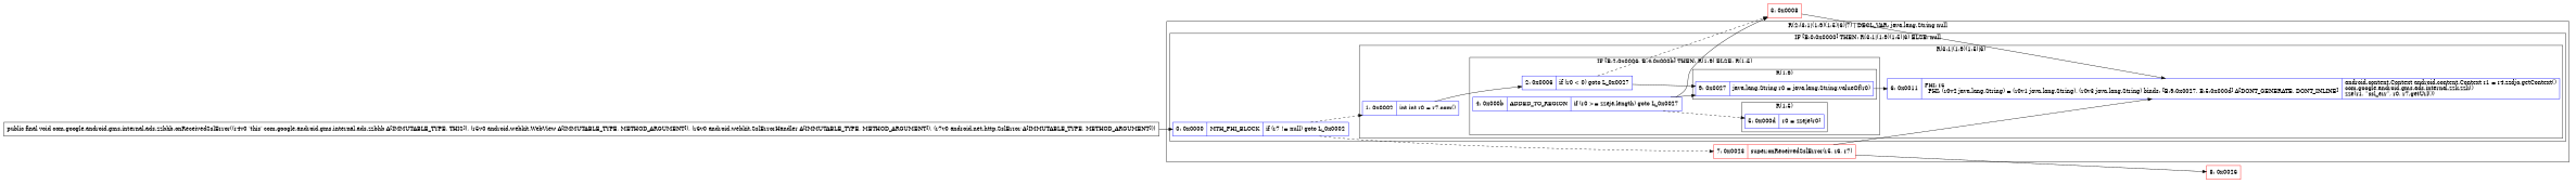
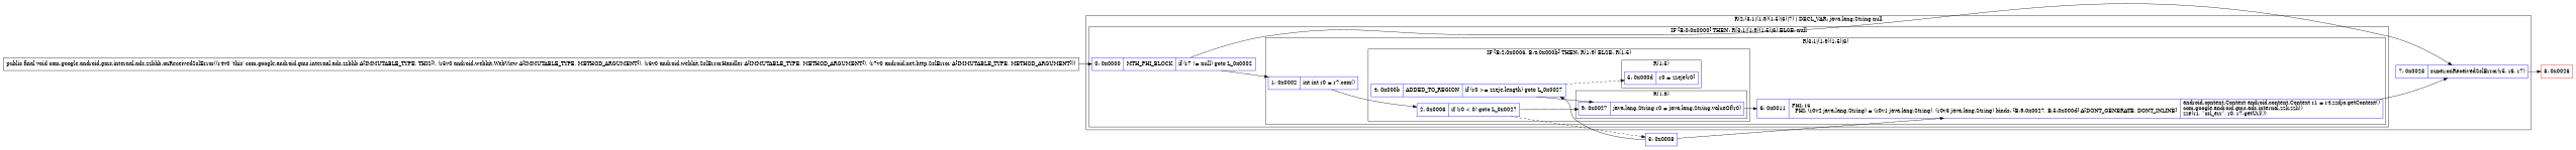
  digraph {
    rankdir=LR
    node [color=blue shape=record]
    n1 [label="{9\:\ 0x0027|java.lang.String r0 = java.lang.String.valueOf(r0)\l}"]
    n2 [label="{5\:\ 0x000d|r0 = zzeje[r0]\l}"]
    n3 [label="{2\:\ 0x0006|if (r0 \< 0) goto L_0x0027\l}"]
    n4 [label="{4\:\ 0x000b|ADDED_TO_REGION\l|if (r0 \>= zzeje.length) goto L_0x0027\l}"]
    n5 [label="{1\:\ 0x0002|int int r0 = r7.com()\l}"]
    n6 [label="{6\:\ 0x0011|PHI: r5 \l  PHI: (r0v2 java.lang.String) = (r0v1 java.lang.String), (r0v3 java.lang.String) binds: [B:9:0x0027, B:5:0x000d] A[DONT_GENERATE, DONT_INLINE]\l|android.content.Context android.content.Context r1 = r4.zzdjo.getContext()\lcom.google.android.gms.ads.internal.zzk.zzli()\lzze(r1, \"ssl_err\", r0, r7.getUrl())\l}"]
    n7 [label="{0\:\ 0x0000|MTH_PHI_BLOCK\l|if (r7 != null) goto L_0x0002\l}"]
-   n8 [color=red label="{7\:\ 0x0023|super.onReceivedSslError(r5, r6, r7)\l}"]
-   n9 [color=red label="{3\:\ 0x0008}"]
+   n8 [label="{7\:\ 0x0023|super.onReceivedSslError(r5, r6, r7)\l}"]
+   n9 [label="{3\:\ 0x0008}"]
    n10 [color=red label="{8\:\ 0x0026}"]
    n11 [label="{public final void com.google.android.gms.internal.ads.zzbhb.onReceivedSslError((r4v0 'this' com.google.android.gms.internal.ads.zzbhb A[IMMUTABLE_TYPE, THIS]), (r5v0 android.webkit.WebView A[IMMUTABLE_TYPE, METHOD_ARGUMENT]), (r6v0 android.webkit.SslErrorHandler A[IMMUTABLE_TYPE, METHOD_ARGUMENT]), (r7v0 android.net.http.SslError A[IMMUTABLE_TYPE, METHOD_ARGUMENT])) }" color=""]
    subgraph cluster_1 {
      label="R(2:(3:1|(1:9)(1:5)|6)|7) | DECL_VAR: java.lang.String null\l"
      n8
      subgraph cluster_2 {
        label="IF [B:0:0x0000] THEN: R(3:1|(1:9)(1:5)|6) ELSE: null"
        n7
        subgraph cluster_3 {
          label="R(3:1|(1:9)(1:5)|6)"
          n5
          n6
          subgraph cluster_4 {
            label="IF [B:2:0x0006, B:4:0x000b] THEN: R(1:9) ELSE: R(1:5)"
            n3
            n4
            subgraph cluster_5 {
              label="R(1:9)"
              n1
            }
            subgraph cluster_6 {
              label="R(1:5)"
              n2
            }
          }
        }
      }
    }
    n1 -> n6
    n3 -> n1
    n3 -> n9 [style=dashed]
    n4 -> n1
    n4 -> n2 [style=dashed]
    n5 -> n3
-   n8 -> n6
-   n7 -> n5 [style=dashed]
-   n7 -> n8 [style=dashed]
+   n6 -> n8
+   n7 -> n5
+   n7 -> n8 [style=solid]
    n8 -> n10
-   n4 -> n9
+   n9 -> n4
    n9 -> n6
    n11 -> n7
  }
